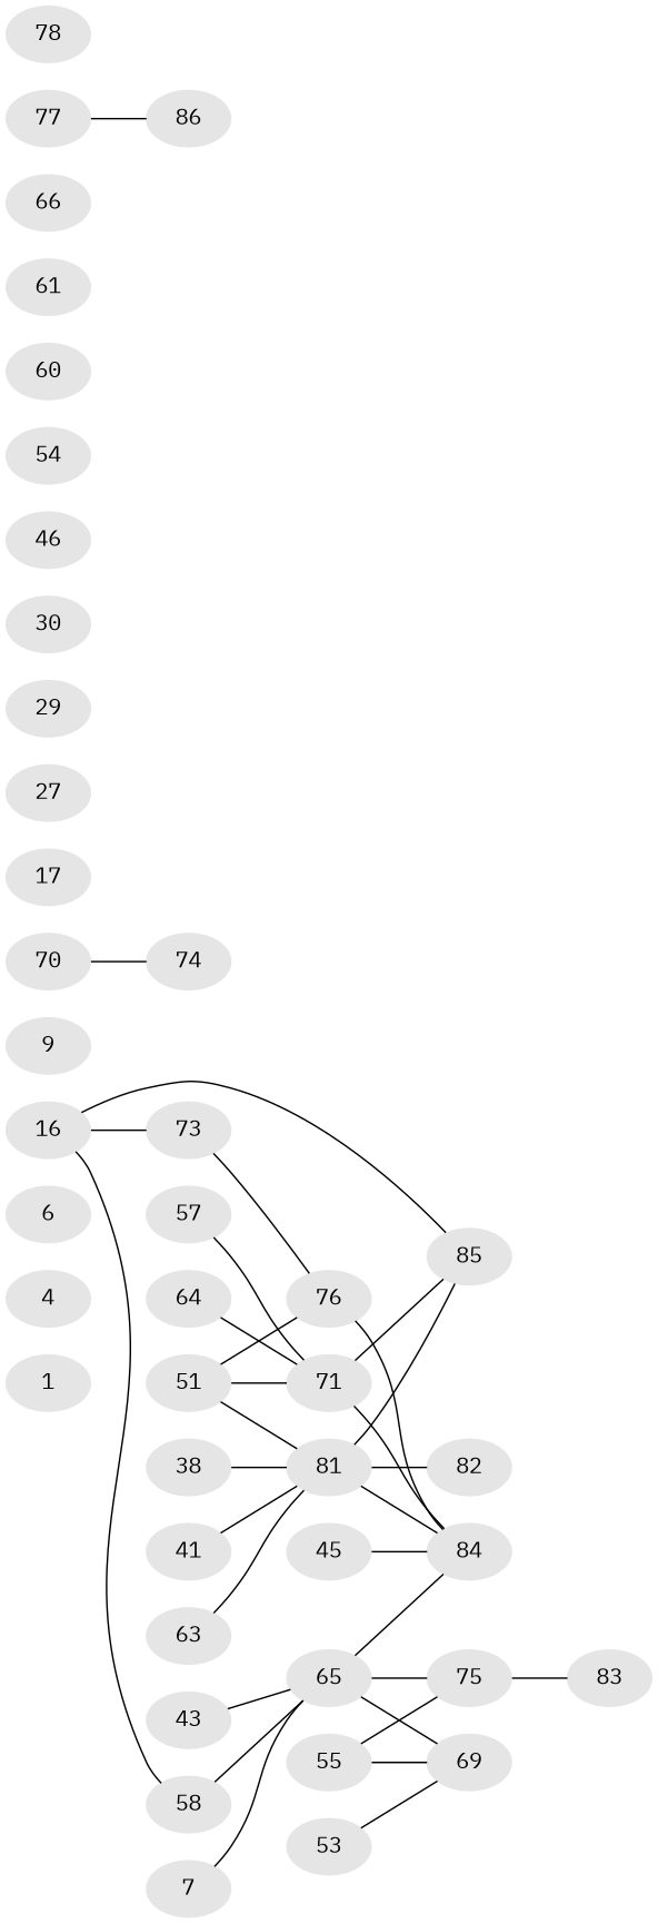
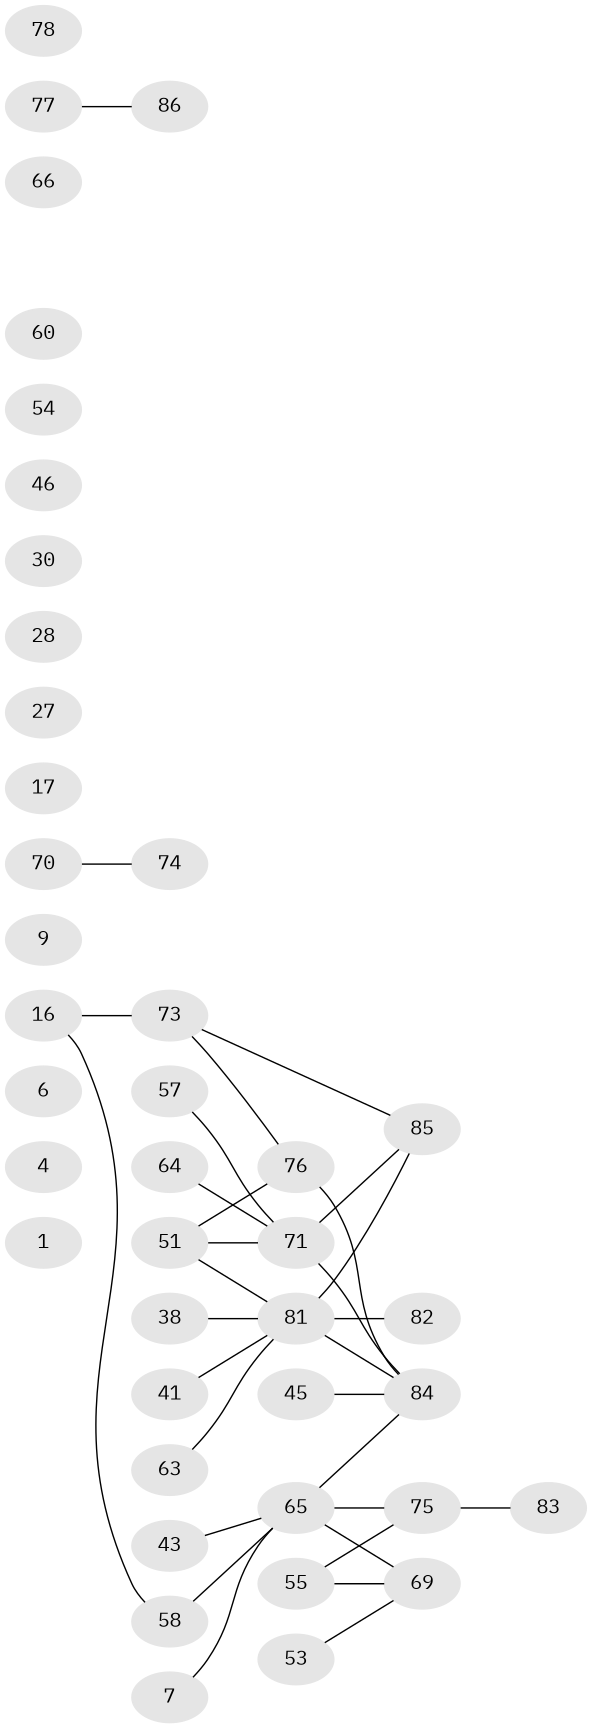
  graph {
    fontname="IBM Plex Mono"
    rankdir=LR
    node [color=gray90 fontname="IBM Plex Mono" style=filled]
    edge [fontname="IBM Plex Mono"]
    1
    4
    6
    65 [super="+8+49"]
    84 [super="+79+80+72"]
    69 [super="+44+56+59"]
    75 [super="+25+62"]
    7
    9
    16 [super="+5"]
    58 [super="+26"]
    73 [super="+33"]
    85
    70
    74
    76 [super="+31"]
    17
    27
-   28 [label=29]
+   28
    30 [super="+15"]
    81 [super="+22+34+39"]
    82 [super="+36"]
    38
    41
    43
    45
    46
    51 [super="+40"]
    71 [super="+37+48+42+68"]
    53 [super="+32"]
    54
    55
    83
    57
    60 [super="+3+10"]
-   61 [super="+12+13"]
    63
    64
    66
    77
    86
    78 [super="+35"]
    65 -- 84 [weight=3]
    65 -- 69 [weight=3]
    65 -- 75
    75 -- 83
    7 -- 65
    16 -- 58
    16 -- 73 [weight=2]
-   16 -- 85
+   73 -- 85
    58 -- 65
    73 -- 76
    70 -- 74
    76 -- 84
    81 -- 84
    81 -- 85
    81 -- 82
    38 -- 81
    41 -- 81
    43 -- 65
    45 -- 84
    51 -- 76
    51 -- 81 [weight=2]
    51 -- 71 [weight=2]
    71 -- 84 [weight=2]
    71 -- 85
    53 -- 69
    55 -- 69 [weight=2]
    55 -- 75
    57 -- 71
    63 -- 81
    64 -- 71
    77 -- 86
  }
